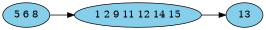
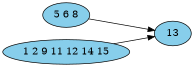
  digraph {
    rankdir=LR
    node [fillcolor=skyblue style=filled]
    n1 [label="5 6 8"]
    n2 [label="1 2 9 11 12 14 15"]
    n3 [label=13]
-   n1 -> n2
+   n1 -> n3
    n2 -> n3
  }
